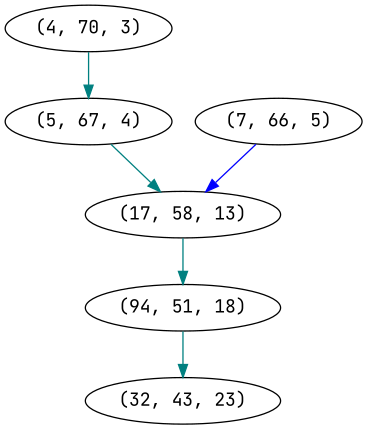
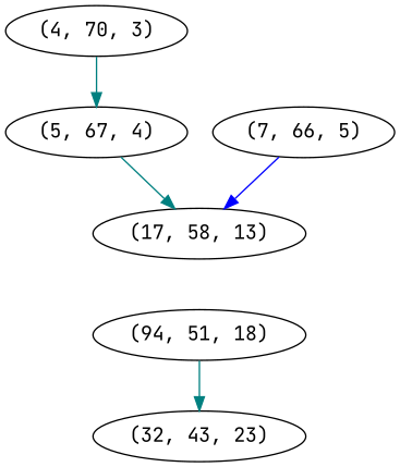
  digraph {
    fontname="JetBrains Mono"
    node [fontname="JetBrains Mono"]
    edge [color=teal fontname="JetBrains Mono"]
    "(4, 70, 3)"
    "(5, 67, 4)"
    "(17, 58, 13)"
    "(7, 66, 5)"
    n5 [label="(94, 51, 18)"]
    "(32, 43, 23)"
    "(4, 70, 3)" -> "(5, 67, 4)"
    "(5, 67, 4)" -> "(17, 58, 13)"
-   "(17, 58, 13)" -> n5
    "(7, 66, 5)" -> "(17, 58, 13)" [color=blue]
    n5 -> "(32, 43, 23)"
  }
